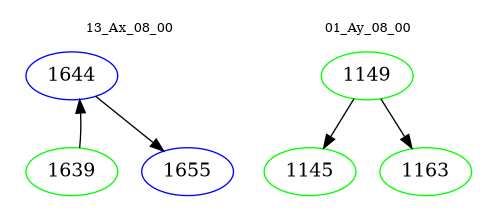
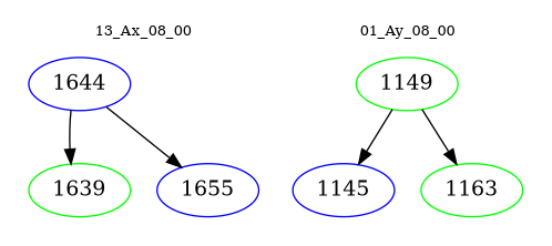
  digraph {
    node [color=blue]
    edge [color=black]
    n1 [label=1644]
    n2 [color=green label=1639]
    n3 [label=1655]
    n4 [color=green label=1149]
-   n5 [color=green label=1145]
+   n5 [label=1145]
    n6 [color=green label=1163]
    subgraph cluster_1 {
      color=white
      fontsize=10
      label="13_Ax_08_00"
      n1
      n2
      n3
    }
    subgraph cluster_2 {
      color=white
      fontsize=10
      label="01_Ay_08_00"
      n4
      n5
      n6
    }
-   n2 -> n1
+   n1 -> n2
    n1 -> n3
    n4 -> n5
    n4 -> n6
  }
